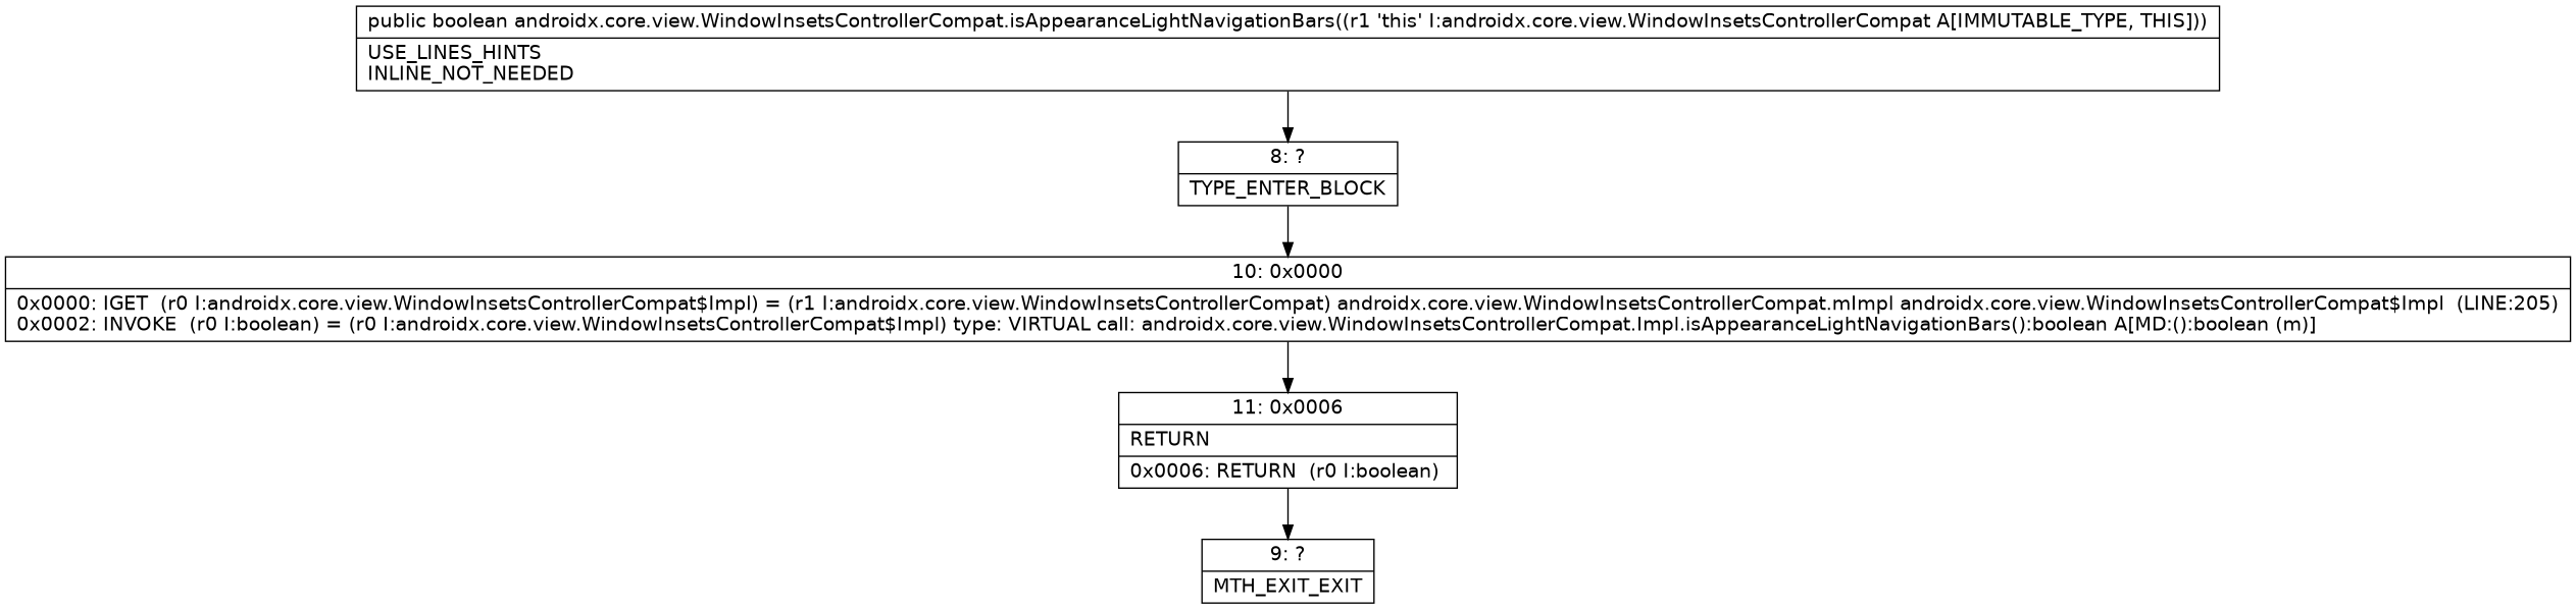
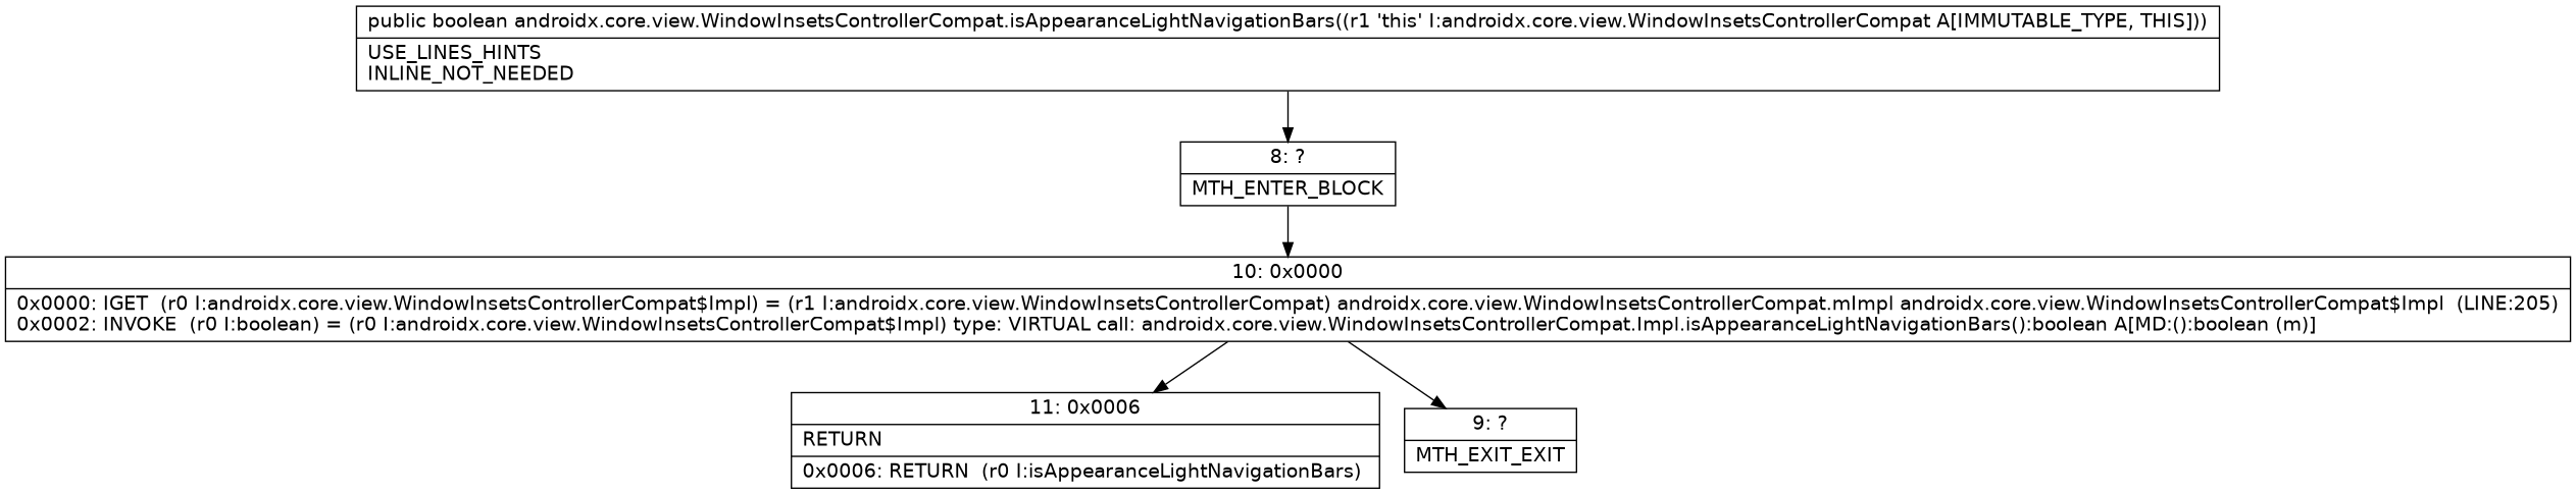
  digraph {
    fontname="DejaVu Sans"
    node [fontname="DejaVu Sans" shape=record]
    edge [fontname="DejaVu Sans"]
-   n1 [label="{8\:\ ?|TYPE_ENTER_BLOCK\l}"]
+   n1 [label="{8\:\ ?|MTH_ENTER_BLOCK\l}"]
    n2 [label="{10\:\ 0x0000|0x0000: IGET  (r0 I:androidx.core.view.WindowInsetsControllerCompat$Impl) = (r1 I:androidx.core.view.WindowInsetsControllerCompat) androidx.core.view.WindowInsetsControllerCompat.mImpl androidx.core.view.WindowInsetsControllerCompat$Impl  (LINE:205)\l0x0002: INVOKE  (r0 I:boolean) = (r0 I:androidx.core.view.WindowInsetsControllerCompat$Impl) type: VIRTUAL call: androidx.core.view.WindowInsetsControllerCompat.Impl.isAppearanceLightNavigationBars():boolean A[MD:():boolean (m)]\l}"]
-   n3 [label="{11\:\ 0x0006|RETURN\l|0x0006: RETURN  (r0 I:boolean) \l}"]
+   n3 [label="{11\:\ 0x0006|RETURN\l|0x0006: RETURN  (r0 I:isAppearanceLightNavigationBars) \l}"]
    n4 [label="{9\:\ ?|MTH_EXIT_EXIT\l}"]
    n5 [label="{public boolean androidx.core.view.WindowInsetsControllerCompat.isAppearanceLightNavigationBars((r1 'this' I:androidx.core.view.WindowInsetsControllerCompat A[IMMUTABLE_TYPE, THIS]))  | USE_LINES_HINTS\lINLINE_NOT_NEEDED\l}"]
    n1 -> n2
    n2 -> n3
-   n3 -> n4
+   n2 -> n4
    n5 -> n1
  }
